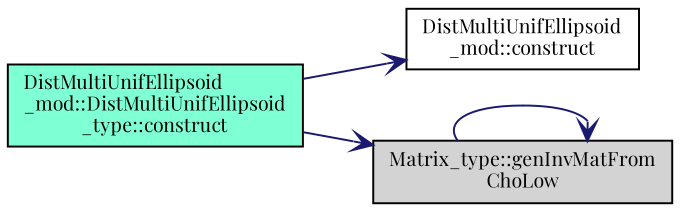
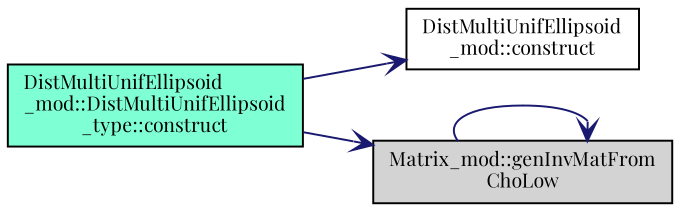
  digraph {
    rankdir=LR
    fontname="Playfair Display"
    node [color=black fontname="Playfair Display" fontsize=10 shape=record style=filled]
    edge [color=midnightblue fontname="Playfair Display" fontsize=10 labelfontname=Helvetica labelfontsize=10 style=solid arrowhead=vee]
    n1 [fillcolor=aquamarine fontcolor=black height=0.2 label="DistMultiUnifEllipsoid\l_mod::DistMultiUnifEllipsoid\l_type::construct" width=0.4]
    n2 [fillcolor=white height=0.2 label="DistMultiUnifEllipsoid\l_mod::construct" width=0.4]
-   n3 [fillcolor=lightgrey height=0.2 label="Matrix_type::genInvMatFrom\lChoLow" width=0.4]
+   n3 [fillcolor=lightgrey height=0.2 label="Matrix_mod::genInvMatFrom\lChoLow" width=0.4]
    n1 -> n2
    n1 -> n3
    n3 -> n3
  }
